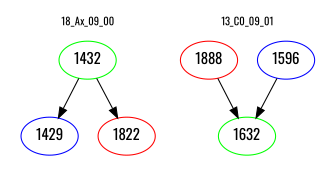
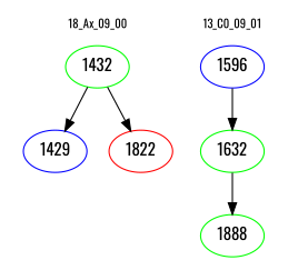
  digraph {
    fontname=Oswald
    node [color=green fontname=Oswald]
    edge [color=black fontname=Oswald]
    n1 [label=1432]
    n2 [color=blue label=1429]
    n3 [color=red label=1822]
    n4 [label=1632]
    n5 [color=blue label=1596]
-   n6 [color=red label=1888]
+   n6 [label=1888]
    subgraph cluster_1 {
      color=white
      fontsize=10
      label="18_Ax_09_00"
      n1
      n2
      n3
    }
    subgraph cluster_2 {
      color=white
      fontsize=10
      label="13_C0_09_01"
      n4
      n5
      n6
    }
    n1 -> n2
    n1 -> n3
-   n6 -> n4
+   n4 -> n6
    n5 -> n4
  }
